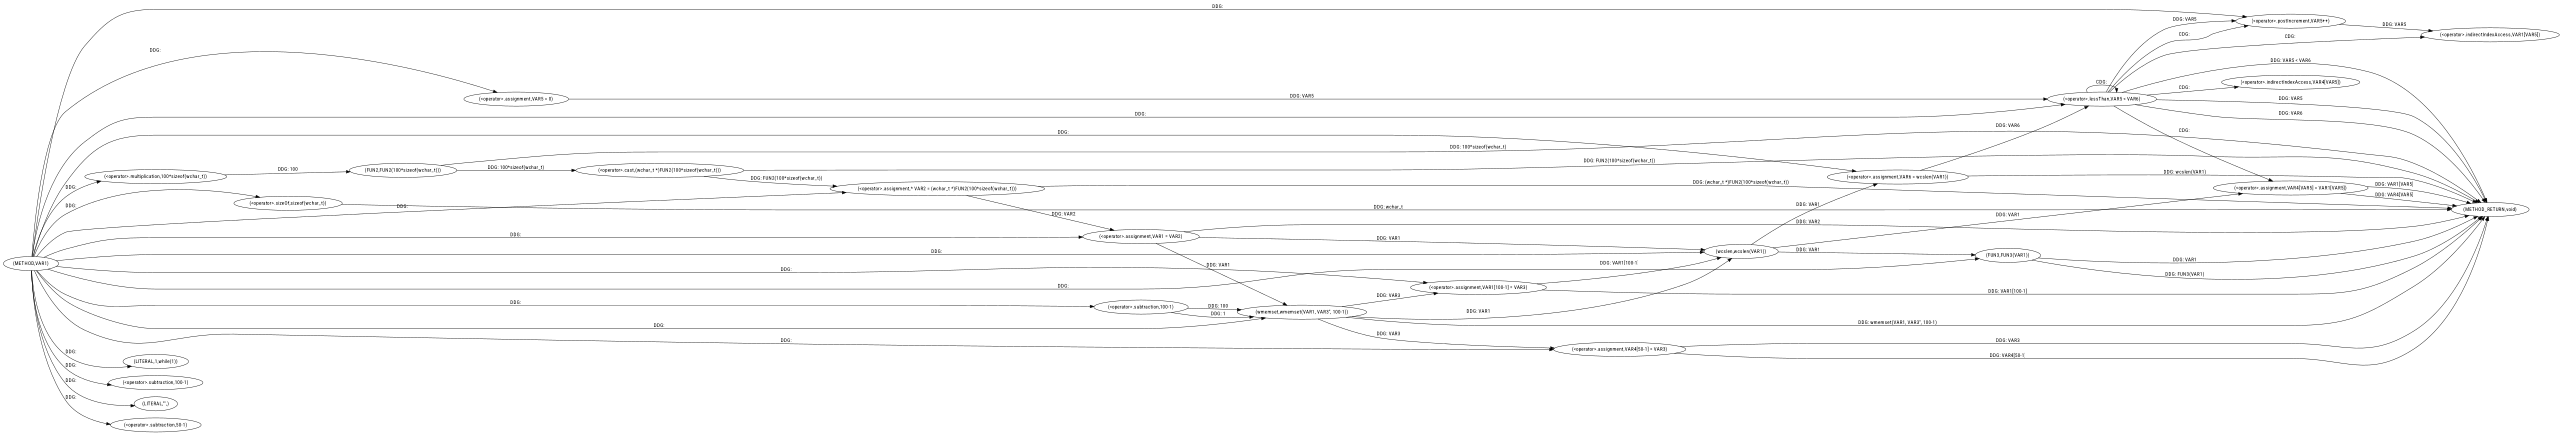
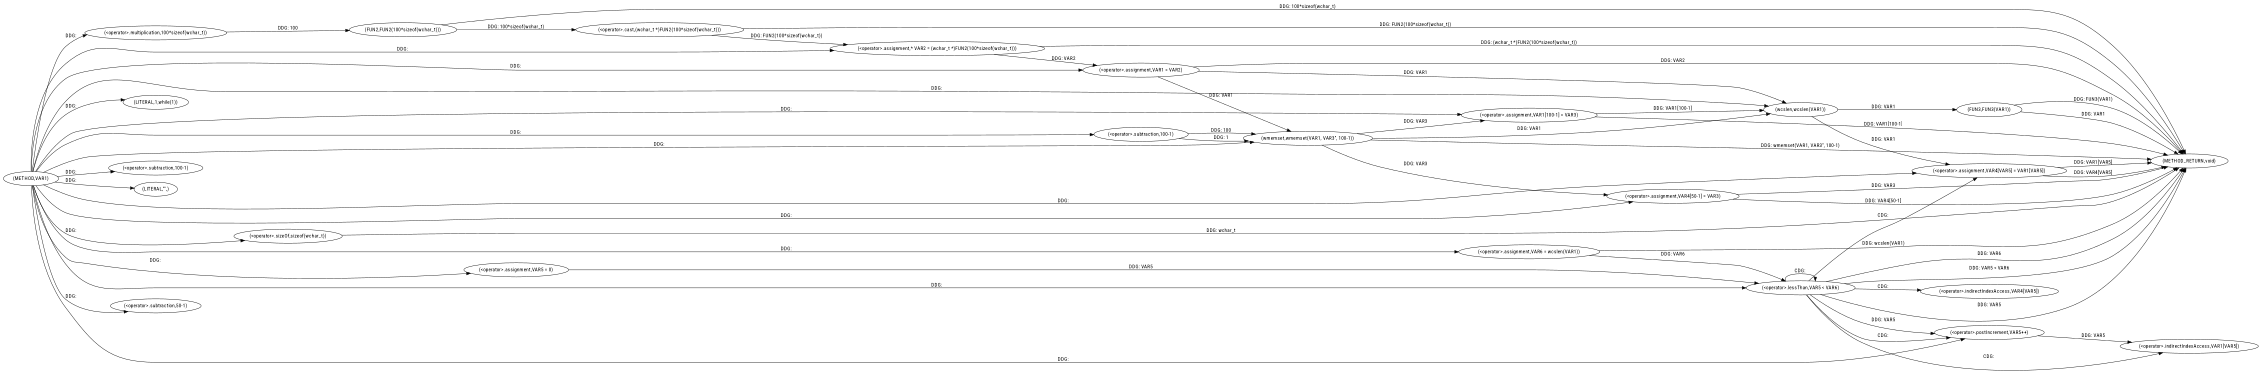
  digraph {
    fontname="Roboto Condensed"
    rankdir=LR
    node [fontname="Roboto Condensed"]
    edge [fontname="Roboto Condensed"]
    n1 [label="(METHOD,VAR1)"]
    n2 [label="(<operator>.assignment,* VAR2 = (wchar_t *)FUN2(100*sizeof(wchar_t)))"]
    n3 [label="(<operator>.multiplication,100*sizeof(wchar_t))"]
    n4 [label="(<operator>.sizeOf,sizeof(wchar_t))"]
    n5 [label="(<operator>.assignment,VAR1 = VAR2)"]
    n6 [label="(LITERAL,1,while(1))"]
    n7 [label="(wmemset,wmemset(VAR1, VAR3'', 100-1))"]
    n8 [label="(<operator>.subtraction,100-1)"]
    n9 [label="(<operator>.assignment,VAR1[100-1] = VAR3)"]
    n10 [label="(<operator>.subtraction,100-1)"]
    n11 [label="(LITERAL,\"\",)"]
    n12 [label="(<operator>.assignment,VAR6 = wcslen(VAR1))"]
    n13 [label="(wcslen,wcslen(VAR1))"]
    n14 [label="(<operator>.assignment,VAR5 = 0)"]
    n15 [label="(<operator>.lessThan,VAR5 < VAR6)"]
    n16 [label="(<operator>.postIncrement,VAR5++)"]
    n17 [label="(<operator>.assignment,VAR4[50-1] = VAR3)"]
    n18 [label="(<operator>.subtraction,50-1)"]
    n19 [label="(FUN3,FUN3(VAR1))"]
    n20 [label="(METHOD_RETURN,void)"]
    n21 [label="(FUN2,FUN2(100*sizeof(wchar_t)))"]
    n22 [label="(<operator>.assignment,VAR4[VAR5] = VAR1[VAR5])"]
    n23 [label="(<operator>.indirectIndexAccess,VAR4[VAR5])"]
    n24 [label="(<operator>.indirectIndexAccess,VAR1[VAR5])"]
    n25 [label="(<operator>.cast,(wchar_t *)FUN2(100*sizeof(wchar_t)))"]
    n1 -> n2 [label="DDG: "]
    n1 -> n3 [label="DDG: "]
    n1 -> n4 [label="DDG: "]
    n1 -> n5 [label="DDG: "]
    n1 -> n6 [label="DDG: "]
    n1 -> n7 [label="DDG: "]
    n1 -> n8 [label="DDG: "]
    n1 -> n9 [label="DDG: "]
    n1 -> n10 [label="DDG: "]
    n1 -> n11 [label="DDG: "]
    n1 -> n12 [label="DDG: "]
    n1 -> n13 [label="DDG: "]
    n1 -> n14 [label="DDG: "]
    n1 -> n15 [label="DDG: "]
    n1 -> n16 [label="DDG: "]
    n1 -> n17 [label="DDG: "]
    n1 -> n18 [label="DDG: "]
-   n1 -> n19 [label="DDG: "]
+   n1 -> n22 [label="DDG: "]
    n2 -> n5 [label="DDG: VAR2"]
    n2 -> n20 [label="DDG: (wchar_t *)FUN2(100*sizeof(wchar_t))"]
    n3 -> n21 [label="DDG: 100"]
    n4 -> n20 [label="DDG: wchar_t"]
    n5 -> n7 [label="DDG: VAR1"]
    n5 -> n13 [label="DDG: VAR1"]
    n5 -> n20 [label="DDG: VAR2"]
    n7 -> n9 [label="DDG: VAR3"]
    n7 -> n13 [label="DDG: VAR1"]
    n7 -> n17 [label="DDG: VAR3"]
    n7 -> n20 [label="DDG: wmemset(VAR1, VAR3'', 100-1)"]
    n8 -> n7 [label="DDG: 100"]
    n8 -> n7 [label="DDG: 1"]
    n9 -> n13 [label="DDG: VAR1[100-1]"]
    n9 -> n20 [label="DDG: VAR1[100-1]"]
    n12 -> n15 [label="DDG: VAR6"]
    n12 -> n20 [label="DDG: wcslen(VAR1)"]
-   n13 -> n12 [label="DDG: VAR1"]
    n13 -> n19 [label="DDG: VAR1"]
    n13 -> n22 [label="DDG: VAR1"]
    n14 -> n15 [label="DDG: VAR5"]
    n15 -> n15 [label="CDG: "]
    n15 -> n16 [label="DDG: VAR5"]
    n15 -> n16 [label="CDG: "]
    n15 -> n20 [label="DDG: VAR5 < VAR6"]
    n15 -> n20 [label="DDG: VAR5"]
    n15 -> n20 [label="DDG: VAR6"]
    n15 -> n22 [label="CDG: "]
    n15 -> n23 [label="CDG: "]
    n15 -> n24 [label="CDG: "]
    n16 -> n24 [label="DDG: VAR5"]
    n17 -> n20 [label="DDG: VAR4[50-1]"]
    n17 -> n20 [label="DDG: VAR3"]
    n19 -> n20 [label="DDG: FUN3(VAR1)"]
    n19 -> n20 [label="DDG: VAR1"]
    n21 -> n20 [label="DDG: 100*sizeof(wchar_t)"]
    n21 -> n25 [label="DDG: 100*sizeof(wchar_t)"]
    n22 -> n20 [label="DDG: VAR4[VAR5]"]
    n22 -> n20 [label="DDG: VAR1[VAR5]"]
    n25 -> n2 [label="DDG: FUN2(100*sizeof(wchar_t))"]
    n25 -> n20 [label="DDG: FUN2(100*sizeof(wchar_t))"]
  }
